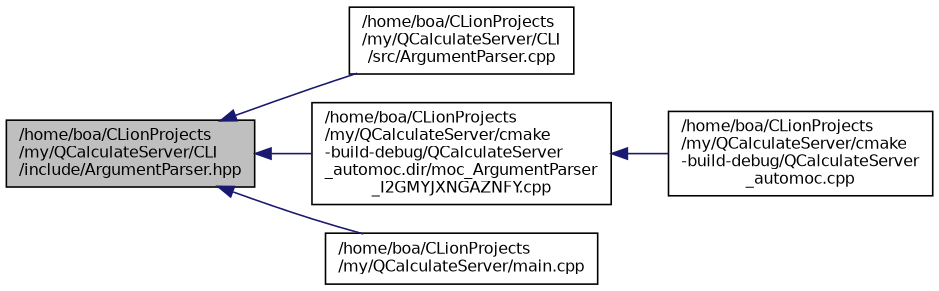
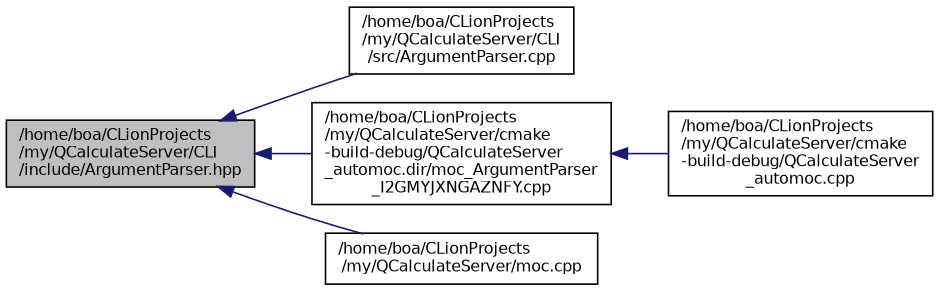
  digraph {
    rankdir=LR
    node [color=black fontname=Helvetica fontsize=10 shape=record]
    edge [color=midnightblue dir=back fontname=Helvetica fontsize=10 labelfontname=Helvetica labelfontsize=10 style=solid]
    n1 [fillcolor=grey75 fontcolor=black height=0.2 label="/home/boa/CLionProjects\l/my/QCalculateServer/CLI\l/include/ArgumentParser.hpp" style=filled width=0.4]
    n2 [height=0.2 label="/home/boa/CLionProjects\l/my/QCalculateServer/CLI\l/src/ArgumentParser.cpp" width=0.4]
    n3 [height=0.2 label="/home/boa/CLionProjects\l/my/QCalculateServer/cmake\l-build-debug/QCalculateServer\l_automoc.dir/moc_ArgumentParser\l_I2GMYJXNGAZNFY.cpp" width=0.4]
-   n4 [height=0.2 label="/home/boa/CLionProjects\l/my/QCalculateServer/main.cpp" width=0.4]
+   n4 [height=0.2 label="/home/boa/CLionProjects\l/my/QCalculateServer/moc.cpp" width=0.4]
    n5 [height=0.2 label="/home/boa/CLionProjects\l/my/QCalculateServer/cmake\l-build-debug/QCalculateServer\l_automoc.cpp" width=0.4]
    n1 -> n2
    n1 -> n3
    n1 -> n4
    n3 -> n5
  }
